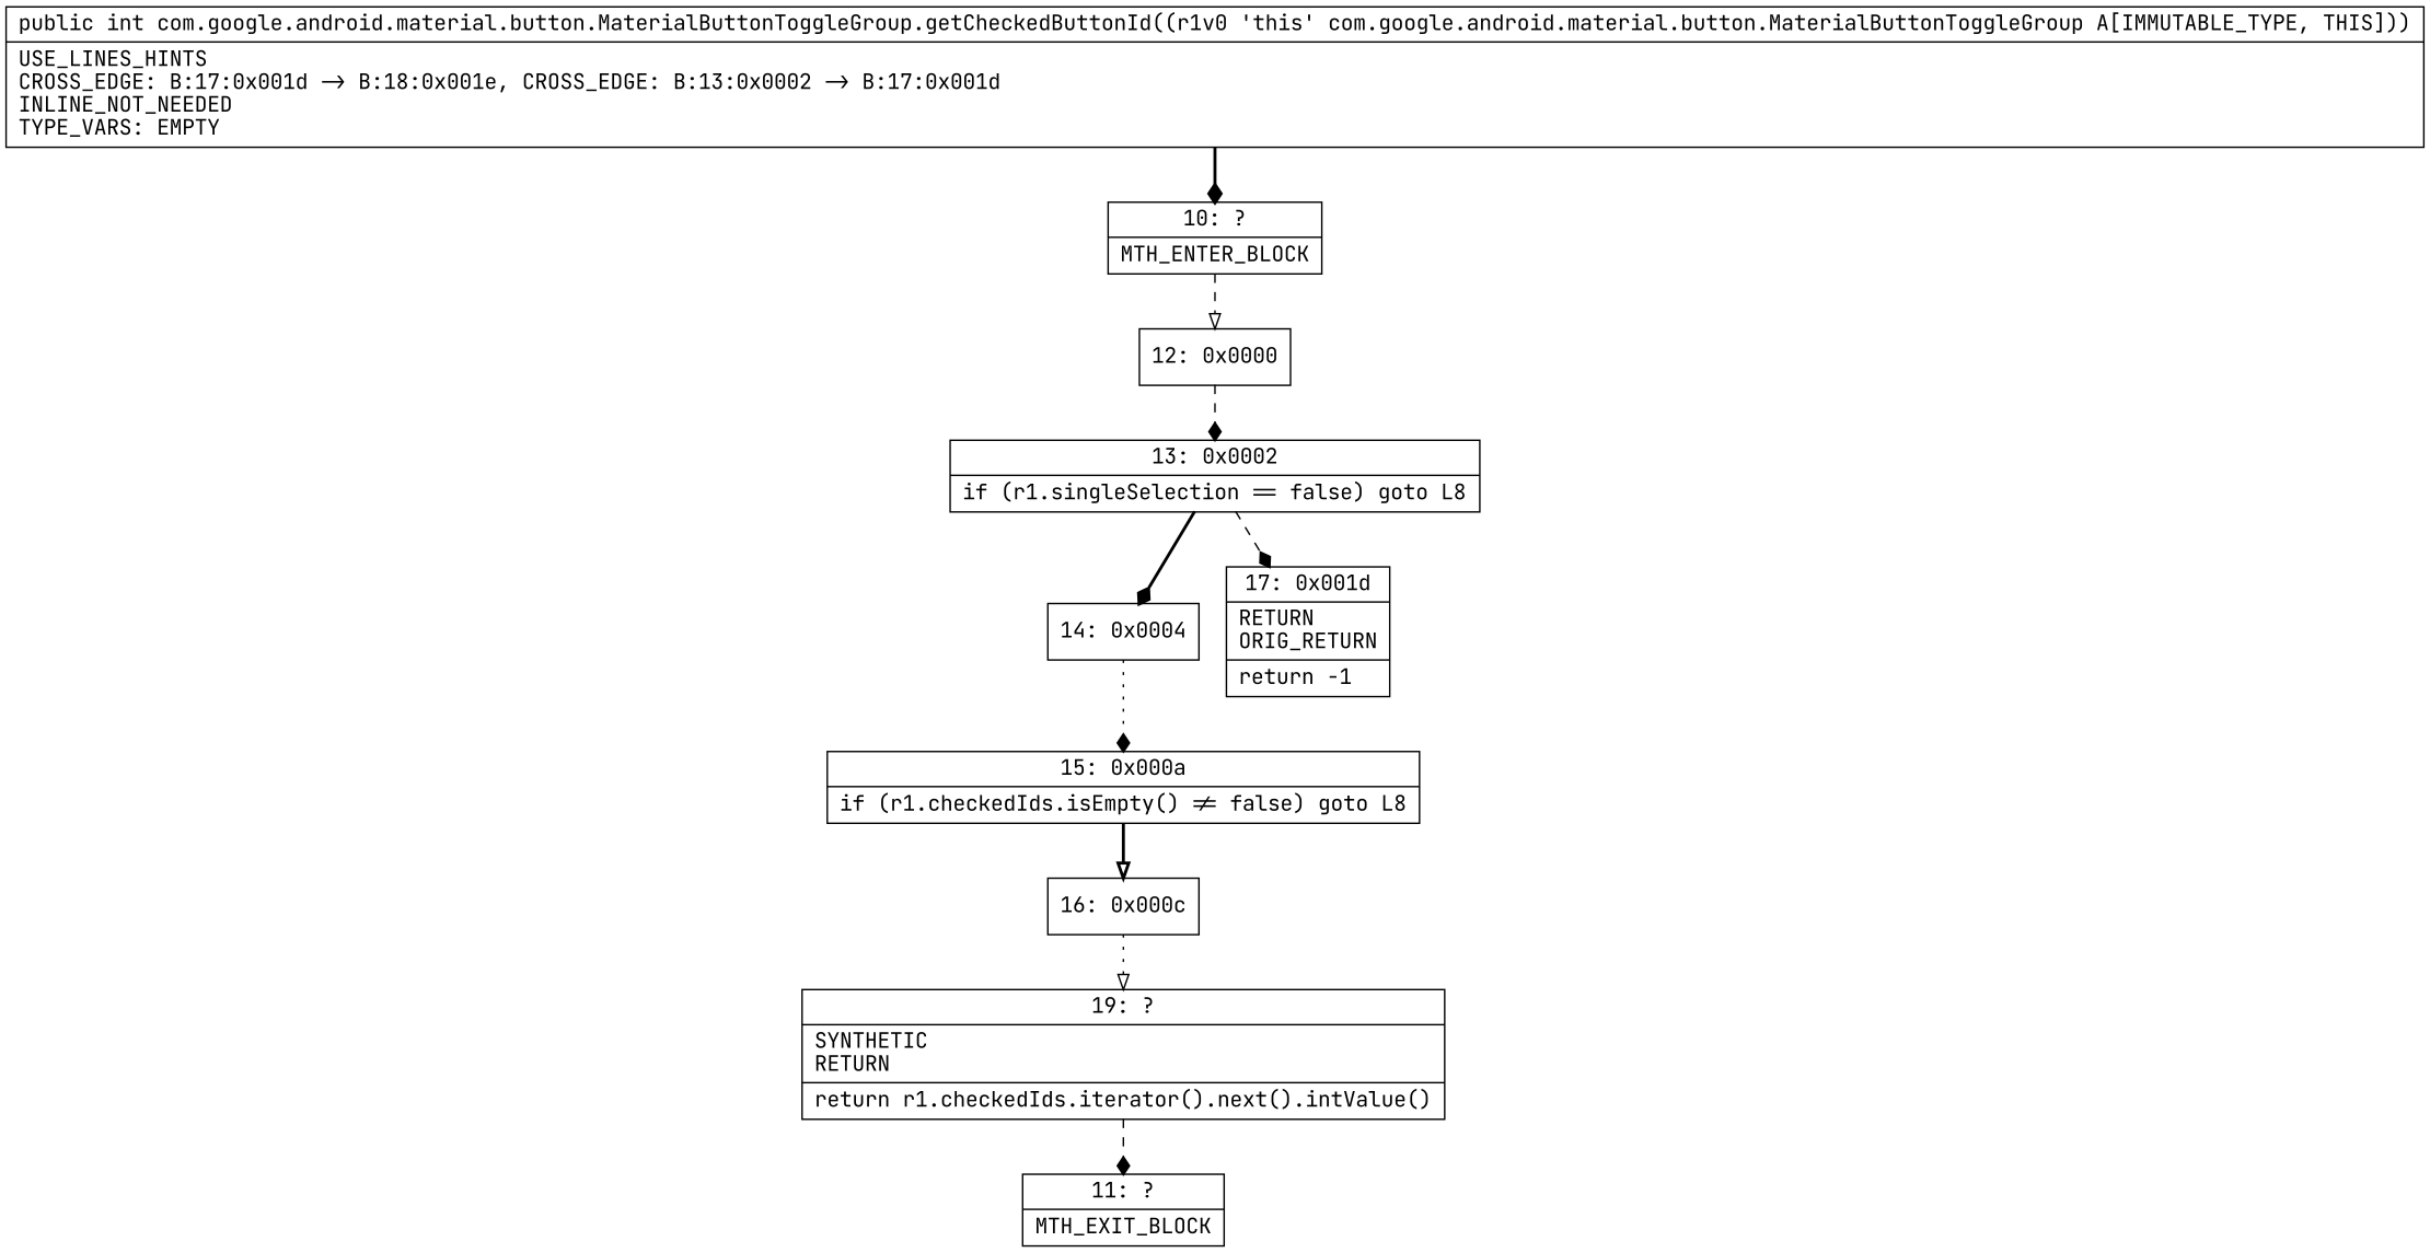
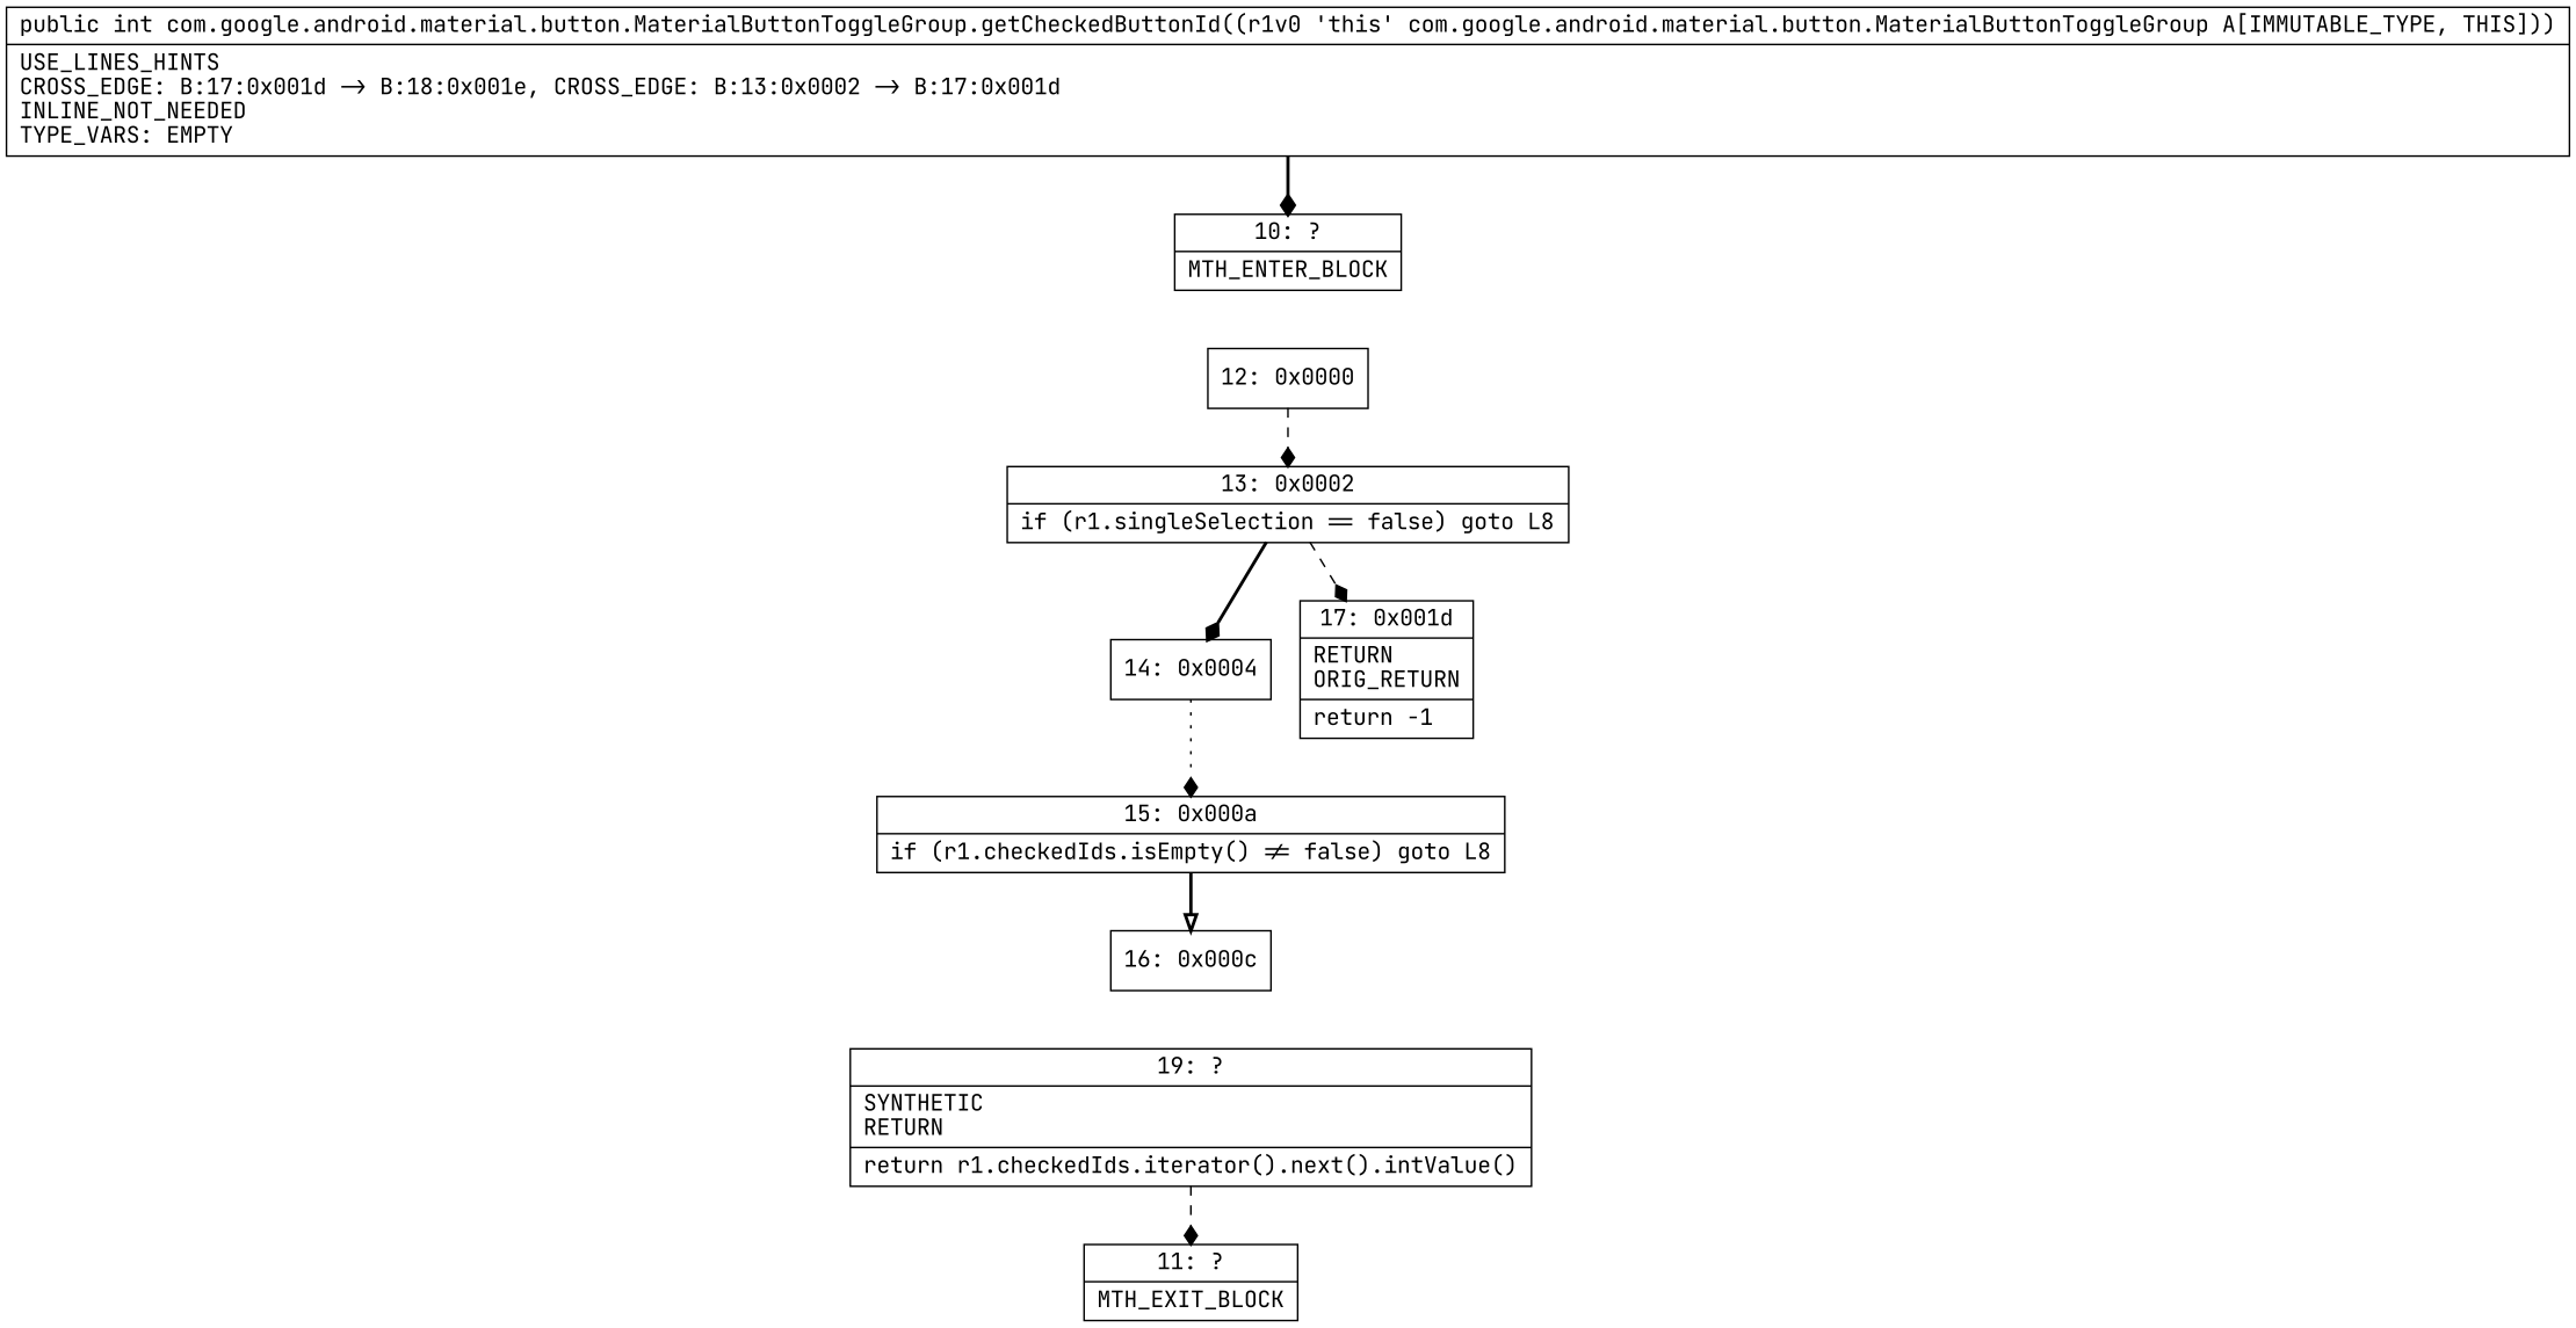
  digraph {
    fontname="JetBrains Mono"
    node [fontname="JetBrains Mono" shape=record]
    edge [arrowhead=diamond fontname="JetBrains Mono" style=dashed]
    n1 [label="{10\:\ ?|MTH_ENTER_BLOCK\l}"]
    n2 [label="{12\:\ 0x0000}"]
    n3 [label="{13\:\ 0x0002|if (r1.singleSelection == false) goto L8\l}"]
    n4 [label="{14\:\ 0x0004}"]
    n5 [label="{17\:\ 0x001d|RETURN\lORIG_RETURN\l|return \-1\l}"]
    n6 [label="{15\:\ 0x000a|if (r1.checkedIds.isEmpty() != false) goto L8\l}"]
    n7 [label="{16\:\ 0x000c}"]
    n8 [label="{19\:\ ?|SYNTHETIC\lRETURN\l|return r1.checkedIds.iterator().next().intValue()\l}"]
    n9 [label="{11\:\ ?|MTH_EXIT_BLOCK\l}"]
    n10 [label="{public int com.google.android.material.button.MaterialButtonToggleGroup.getCheckedButtonId((r1v0 'this' com.google.android.material.button.MaterialButtonToggleGroup A[IMMUTABLE_TYPE, THIS]))  | USE_LINES_HINTS\lCROSS_EDGE: B:17:0x001d \-\> B:18:0x001e, CROSS_EDGE: B:13:0x0002 \-\> B:17:0x001d\lINLINE_NOT_NEEDED\lTYPE_VARS: EMPTY\l}"]
-   n1 -> n2 [arrowhead=onormal]
    n2 -> n3
    n3 -> n4 [style=bold]
    n3 -> n5
    n4 -> n6 [style=dotted]
    n6 -> n7 [arrowhead=onormal style=bold]
-   n7 -> n8 [arrowhead=onormal style=dotted]
    n8 -> n9
    n10 -> n1 [style=bold]
  }
